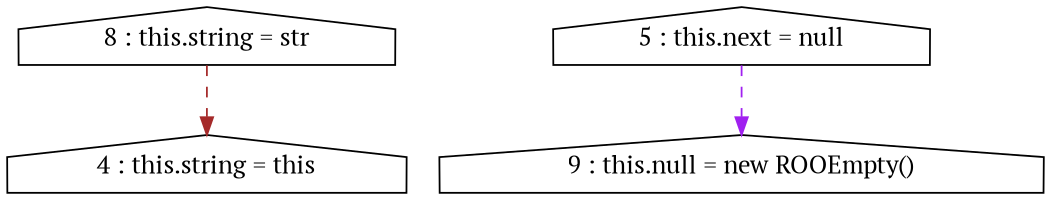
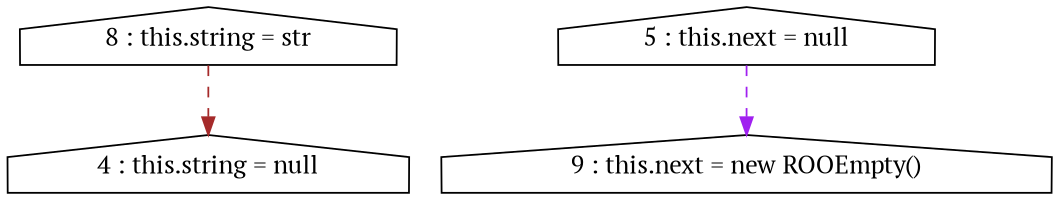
  digraph {
    fontname="PT Serif"
    node [fontname="PT Serif" shape=house]
    edge [fontname="PT Serif" style=dashed]
    "8 : this.string = str"
-   "4 : this.string = null" [label="4 : this.string = this"]
+   "4 : this.string = null"
    "5 : this.next = null"
-   "9 : this.next = new ROOEmpty()" [label="9 : this.null = new ROOEmpty()"]
+   "9 : this.next = new ROOEmpty()"
    "8 : this.string = str" -> "4 : this.string = null" [color=brown]
    "5 : this.next = null" -> "9 : this.next = new ROOEmpty()" [color=purple]
  }
